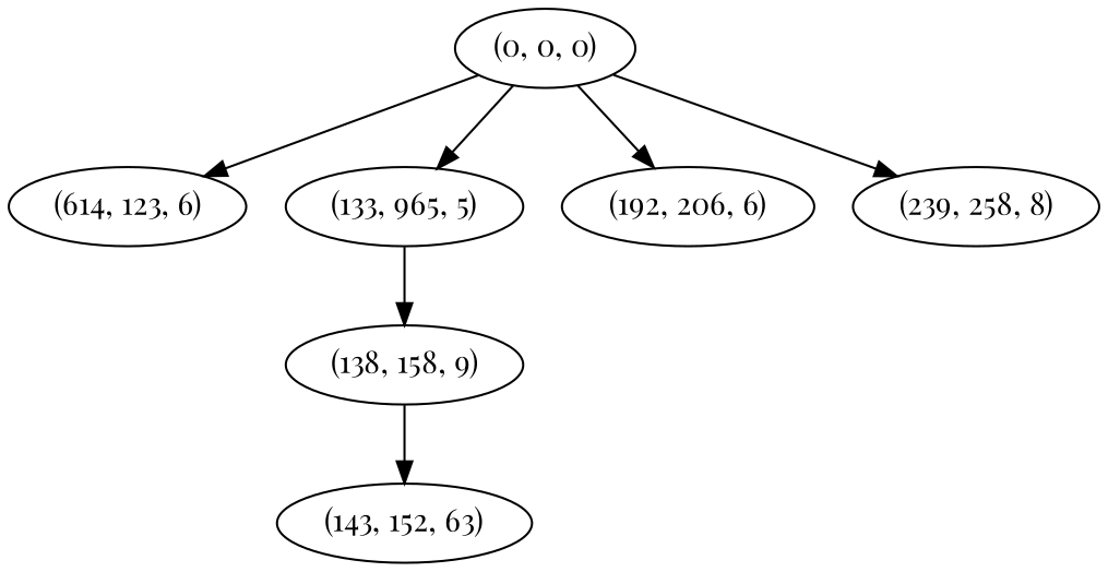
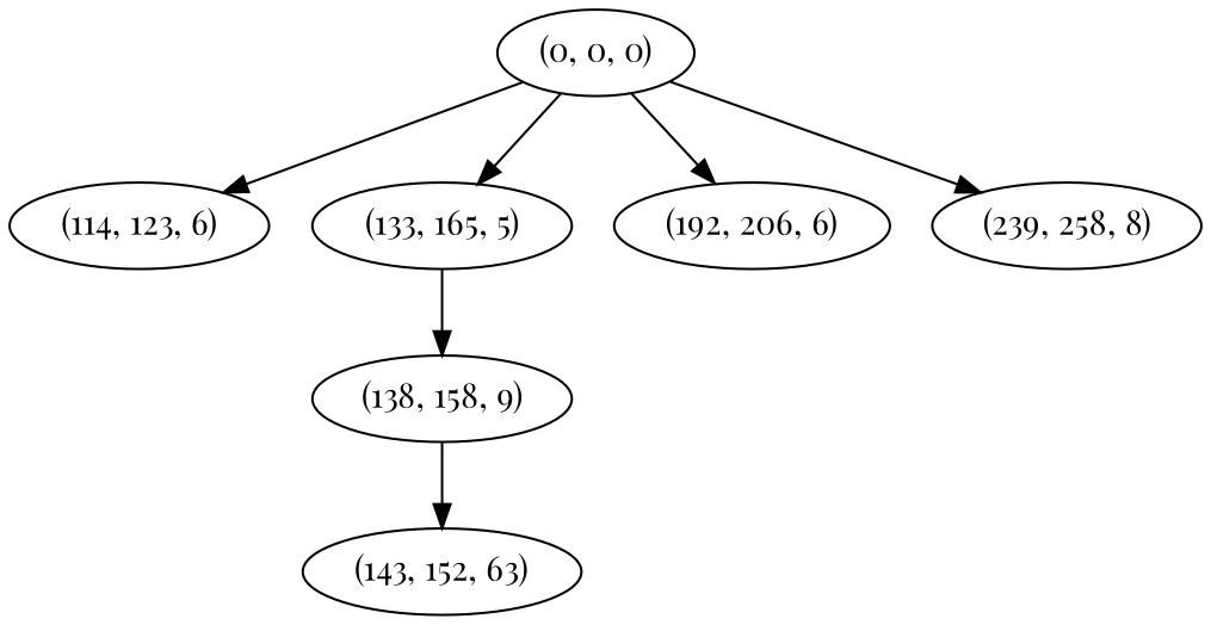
  digraph {
    fontname="Playfair Display"
    node [fontname="Playfair Display"]
    edge [fontname="Playfair Display"]
    "(0, 0, 0)"
-   "(114, 123, 6)" [label="(614, 123, 6)"]
-   "(133, 165, 5)" [label="(133, 965, 5)"]
+   "(114, 123, 6)"
+   "(133, 165, 5)"
    n4 [label="(192, 206, 6)"]
    "(239, 258, 8)"
    "(138, 158, 9)"
    n7 [label="(143, 152, 63)"]
    "(0, 0, 0)" -> "(114, 123, 6)"
    "(0, 0, 0)" -> "(133, 165, 5)"
    "(0, 0, 0)" -> n4
    "(0, 0, 0)" -> "(239, 258, 8)"
    "(133, 165, 5)" -> "(138, 158, 9)"
    "(138, 158, 9)" -> n7
  }
